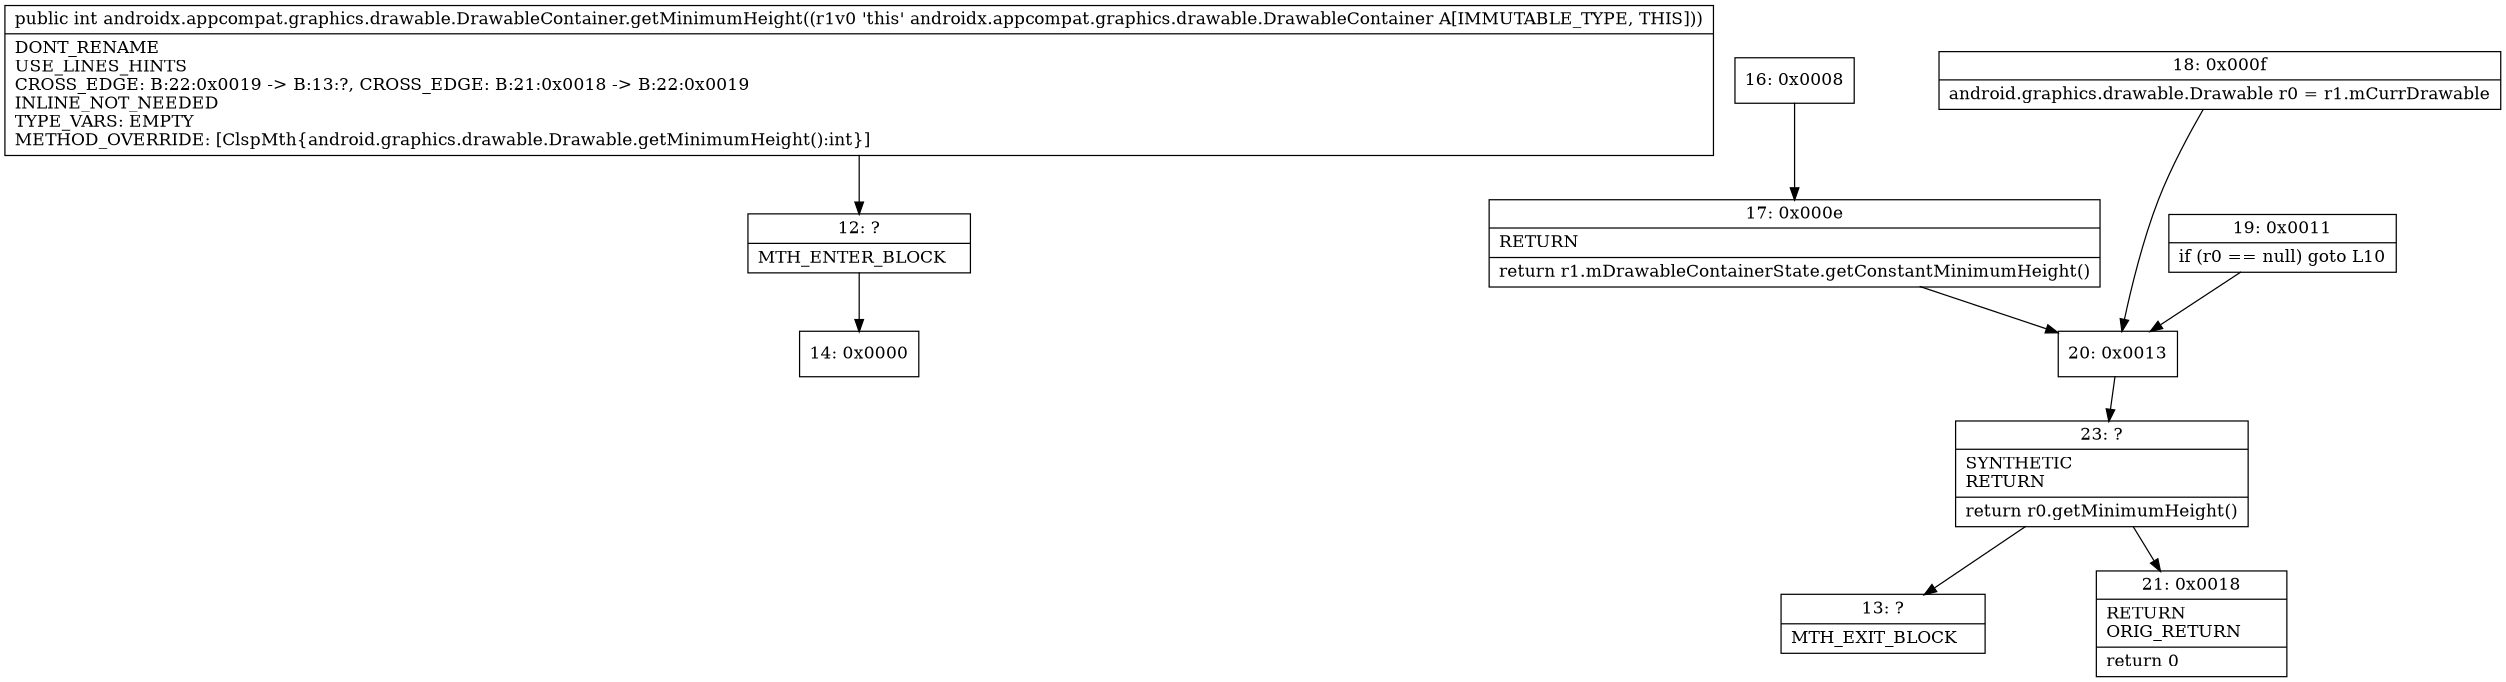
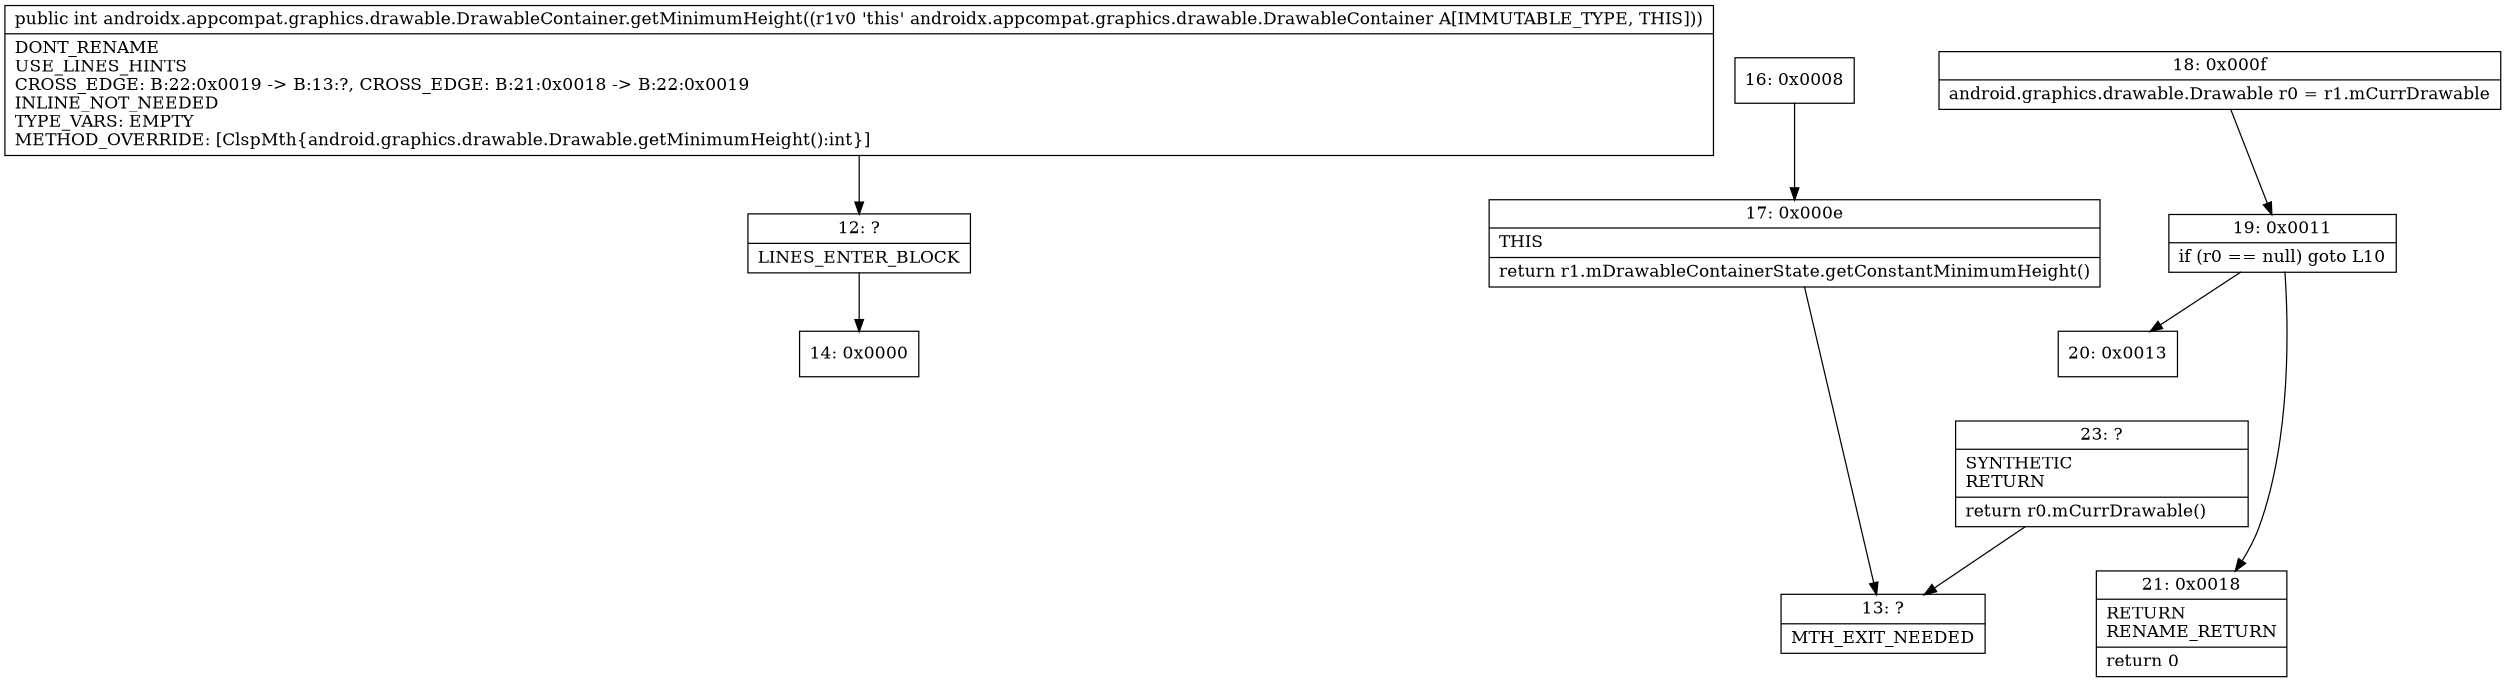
  digraph {
    node [shape=record]
-   n1 [label="{12\:\ ?|MTH_ENTER_BLOCK\l}"]
+   n1 [label="{12\:\ ?|LINES_ENTER_BLOCK\l}"]
    n2 [label="{14\:\ 0x0000}"]
    n3 [label="{16\:\ 0x0008}"]
-   n4 [label="{17\:\ 0x000e|RETURN\l|return r1.mDrawableContainerState.getConstantMinimumHeight()\l}"]
+   n4 [label="{17\:\ 0x000e|THIS\l|return r1.mDrawableContainerState.getConstantMinimumHeight()\l}"]
    n5 [label="{18\:\ 0x000f|android.graphics.drawable.Drawable r0 = r1.mCurrDrawable\l}"]
    n6 [label="{19\:\ 0x0011|if (r0 == null) goto L10\l}"]
-   n7 [label="{13\:\ ?|MTH_EXIT_BLOCK\l}"]
+   n7 [label="{13\:\ ?|MTH_EXIT_NEEDED\l}"]
    n8 [label="{20\:\ 0x0013}"]
-   n9 [label="{21\:\ 0x0018|RETURN\lORIG_RETURN\l|return 0\l}"]
-   n10 [label="{23\:\ ?|SYNTHETIC\lRETURN\l|return r0.getMinimumHeight()\l}"]
+   n9 [label="{21\:\ 0x0018|RETURN\lRENAME_RETURN\l|return 0\l}"]
+   n10 [label="{23\:\ ?|SYNTHETIC\lRETURN\l|return r0.mCurrDrawable()\l}"]
    n11 [label="{public int androidx.appcompat.graphics.drawable.DrawableContainer.getMinimumHeight((r1v0 'this' androidx.appcompat.graphics.drawable.DrawableContainer A[IMMUTABLE_TYPE, THIS]))  | DONT_RENAME\lUSE_LINES_HINTS\lCROSS_EDGE: B:22:0x0019 \-\> B:13:?, CROSS_EDGE: B:21:0x0018 \-\> B:22:0x0019\lINLINE_NOT_NEEDED\lTYPE_VARS: EMPTY\lMETHOD_OVERRIDE: [ClspMth\{android.graphics.drawable.Drawable.getMinimumHeight():int\}]\l}"]
    n1 -> n2
    n3 -> n4
-   n4 -> n8
-   n5 -> n8
+   n4 -> n7
+   n5 -> n6
    n6 -> n8 [style=solid]
-   n10 -> n9
-   n8 -> n10
+   n6 -> n9
    n10 -> n7
    n11 -> n1
  }
